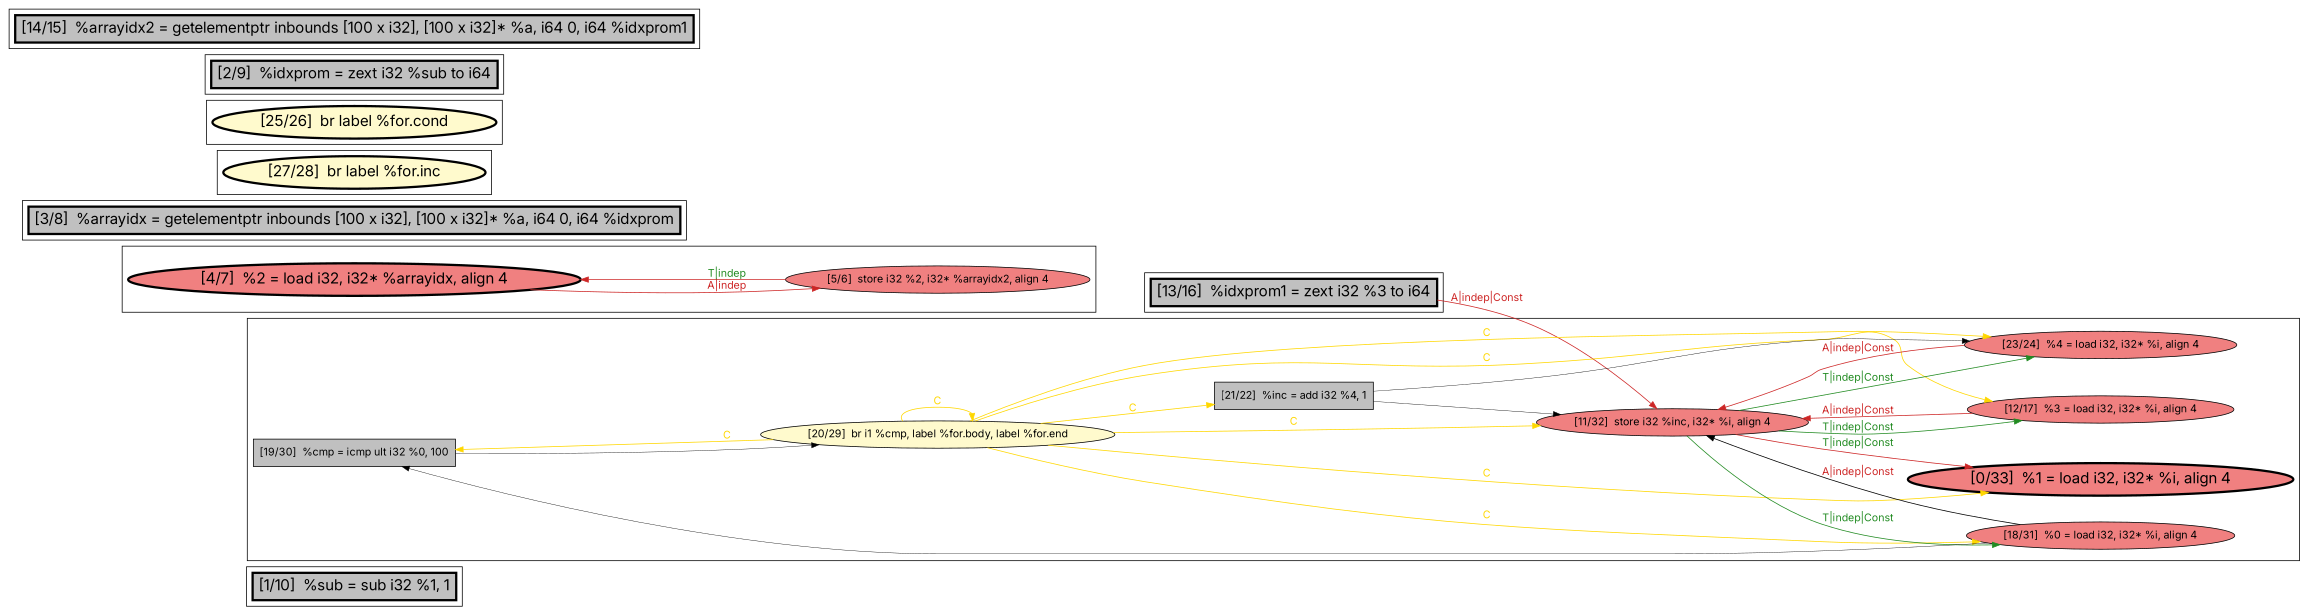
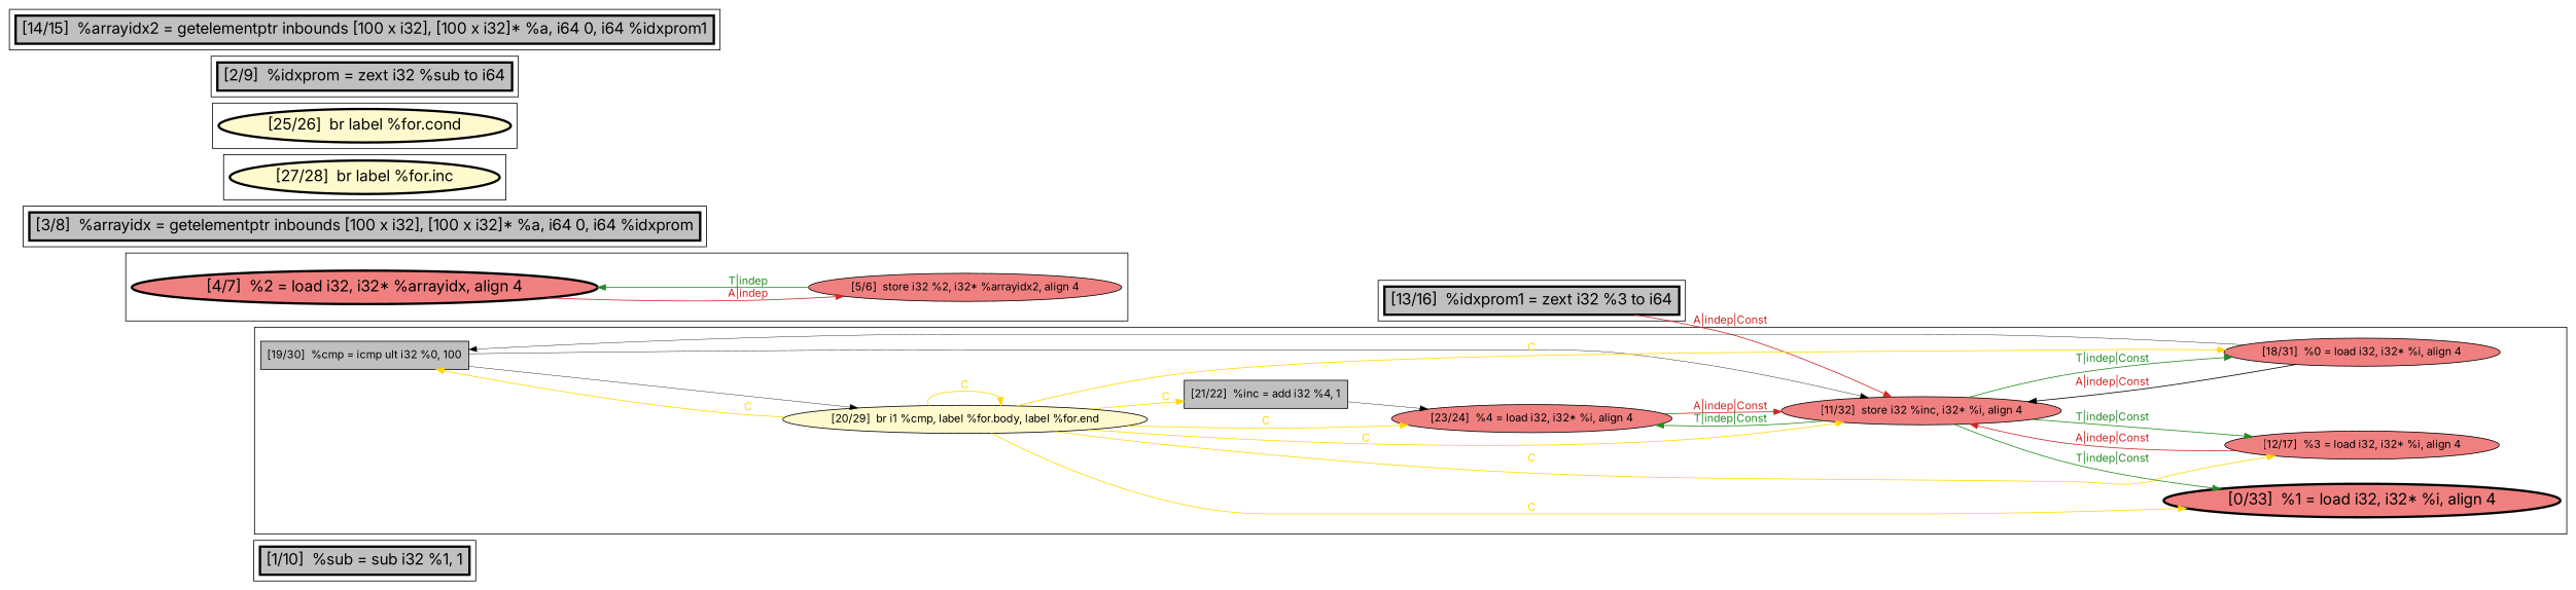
  digraph {
    fontname=Inter
    rankdir=LR
    node [fillcolor=grey fontname=Inter fontsize=20 penwidth=3.0 shape=ellipse style=filled]
    edge [color=gold fontcolor=gold fontname=Inter penwidth=1.0 style=solid]
    n1 [label="[1/10]  %sub = sub i32 %1, 1" shape=rectangle]
    n2 [label="[13/16]  %idxprom1 = zext i32 %3 to i64" shape=rectangle]
    n3 [label="[19/30]  %cmp = icmp ult i32 %0, 100" shape=rectangle fontsize="" penwidth=""]
    n4 [fillcolor=lemonchiffon label="[20/29]  br i1 %cmp, label %for.body, label %for.end" fontsize="" penwidth=""]
    n5 [fillcolor=lightcoral label="[12/17]  %3 = load i32, i32* %i, align 4" fontsize="" penwidth=""]
    n6 [fillcolor=lightcoral label="[11/32]  store i32 %inc, i32* %i, align 4" fontsize="" penwidth=""]
    n7 [fillcolor=lightcoral label="[23/24]  %4 = load i32, i32* %i, align 4" fontsize="" penwidth=""]
    n8 [fillcolor=lightcoral label="[18/31]  %0 = load i32, i32* %i, align 4" fontsize="" penwidth=""]
    n9 [fillcolor=lightcoral label="[0/33]  %1 = load i32, i32* %i, align 4"]
    n10 [label="[21/22]  %inc = add i32 %4, 1" shape=rectangle fontsize="" penwidth=""]
    n11 [fillcolor=lightcoral label="[4/7]  %2 = load i32, i32* %arrayidx, align 4"]
    n12 [fillcolor=lightcoral label="[5/6]  store i32 %2, i32* %arrayidx2, align 4" fontsize="" penwidth=""]
    n13 [label="[3/8]  %arrayidx = getelementptr inbounds [100 x i32], [100 x i32]* %a, i64 0, i64 %idxprom" shape=rectangle]
    n14 [fillcolor=lemonchiffon label="[27/28]  br label %for.inc"]
    n15 [fillcolor=lemonchiffon label="[25/26]  br label %for.cond"]
    n16 [label="[2/9]  %idxprom = zext i32 %sub to i64" shape=rectangle]
    n17 [label="[14/15]  %arrayidx2 = getelementptr inbounds [100 x i32], [100 x i32]* %a, i64 0, i64 %idxprom1" shape=rectangle]
    subgraph cluster_1 {
      n1
    }
    subgraph cluster_2 {
      n2
    }
    subgraph cluster_3 {
      n3
      n4
      n5
      n6
      n7
      n8
      n9
      n10
    }
    subgraph cluster_4 {
      n11
      n12
    }
    subgraph cluster_5 {
      n13
    }
    subgraph cluster_6 {
      n14
    }
    subgraph cluster_7 {
      n15
    }
    subgraph cluster_8 {
      n16
    }
    subgraph cluster_9 {
      n17
    }
    n2 -> n6 [color=firebrick3 fontcolor=firebrick3 label="A|indep|Const"]
    n3 -> n4 [color=black fontcolor=black penwidth=0.5]
    n4 -> n3 [label=C]
    n4 -> n4 [label=C]
    n4 -> n5 [label=C]
    n4 -> n6 [label=C]
    n4 -> n7 [label=C]
    n4 -> n8 [label=C]
    n4 -> n9 [label=C]
    n4 -> n10 [label=C]
    n5 -> n6 [color=firebrick3 fontcolor=firebrick3 label="A|indep|Const"]
    n6 -> n5 [color=forestgreen fontcolor=forestgreen label="T|indep|Const"]
    n6 -> n7 [color=forestgreen fontcolor=forestgreen label="T|indep|Const"]
    n6 -> n8 [color=forestgreen fontcolor=forestgreen label="T|indep|Const"]
-   n6 -> n9 [color=firebrick3 fontcolor=forestgreen label="T|indep|Const"]
+   n6 -> n9 [color=forestgreen fontcolor=forestgreen label="T|indep|Const"]
    n7 -> n6 [color=firebrick3 fontcolor=firebrick3 label="A|indep|Const"]
    n8 -> n3 [color=black fontcolor=black penwidth=0.5]
    n8 -> n6 [color=black fontcolor=firebrick3 label="A|indep|Const"]
-   n10 -> n6 [color=black fontcolor=black penwidth=0.5]
+   n3 -> n6 [color=black fontcolor=black penwidth=0.5]
    n10 -> n7 [color=black fontcolor=black penwidth=0.5]
    n11 -> n12 [color=firebrick3 fontcolor=firebrick3 label="A|indep"]
-   n12 -> n11 [color=firebrick3 fontcolor=forestgreen label="T|indep"]
+   n12 -> n11 [color=forestgreen fontcolor=forestgreen label="T|indep"]
  }
